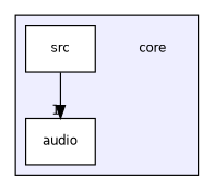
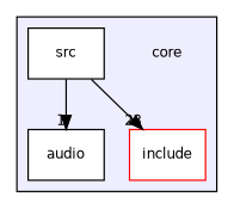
  digraph {
    compound=true
    node [fontname=Helvetica fontsize=10 shape=box color=black fillcolor=white style=filled]
    edge [labeldistance=1.5 labelfontname=Helvetica labelfontsize=10]
    n1 [label=core shape=plaintext color="" fillcolor="" style=""]
    n2 [label=audio]
+   n3 [color=red label=include]
    n4 [label=src]
    subgraph cluster_1 {
      bgcolor="#eeeeff"
      pencolor=black
      n1
      n2
+     n3
      n4
    }
    n4 -> n2 [headlabel=1]
+   n4 -> n3 [headlabel=23]
  }
